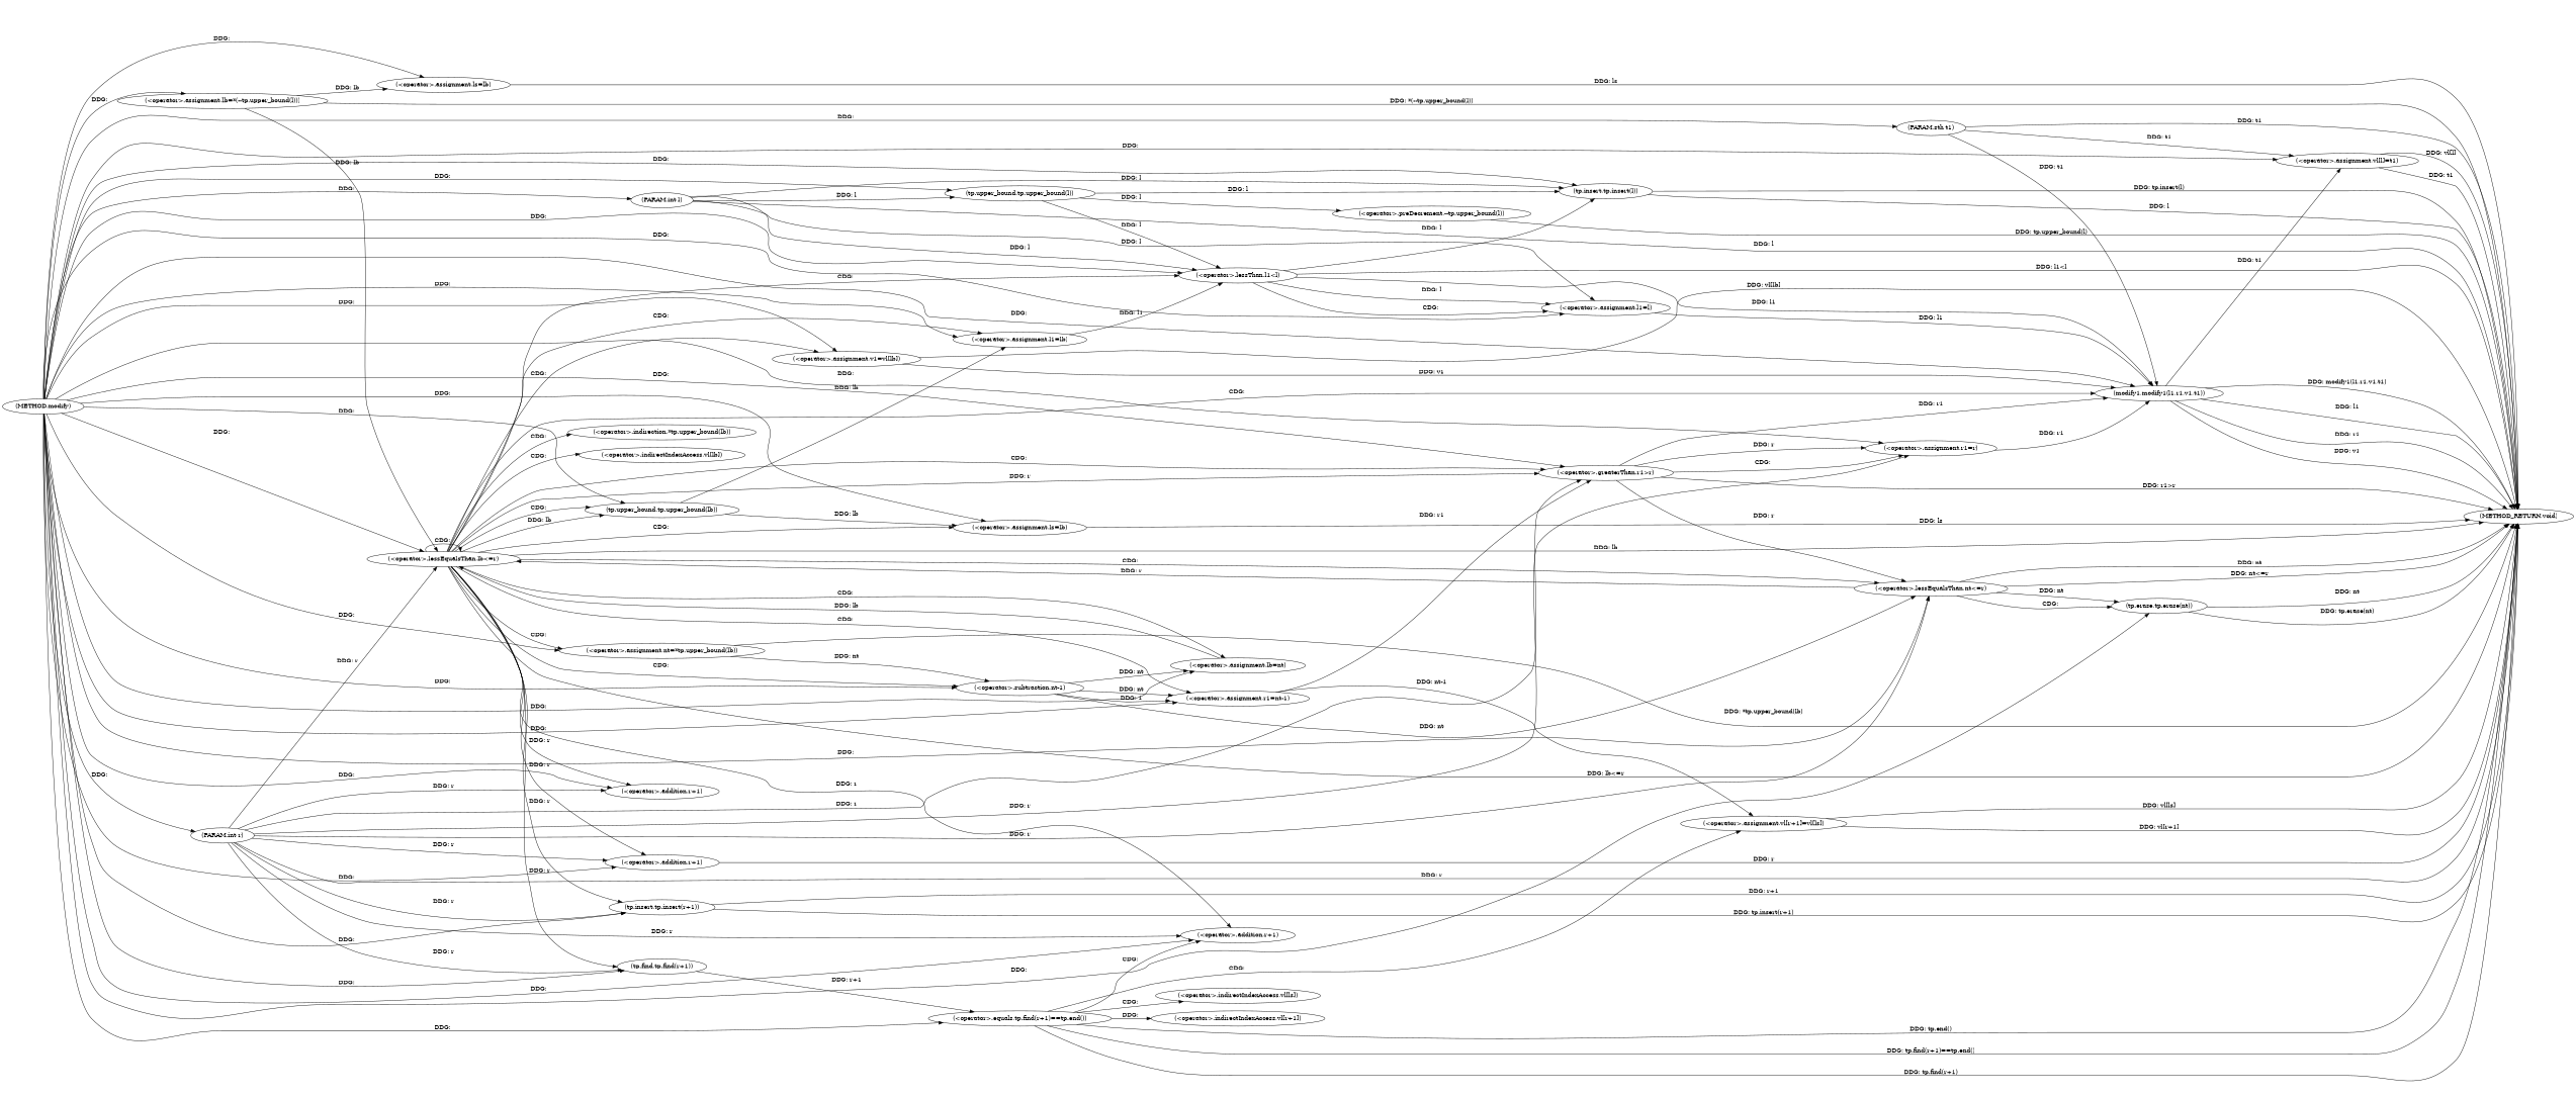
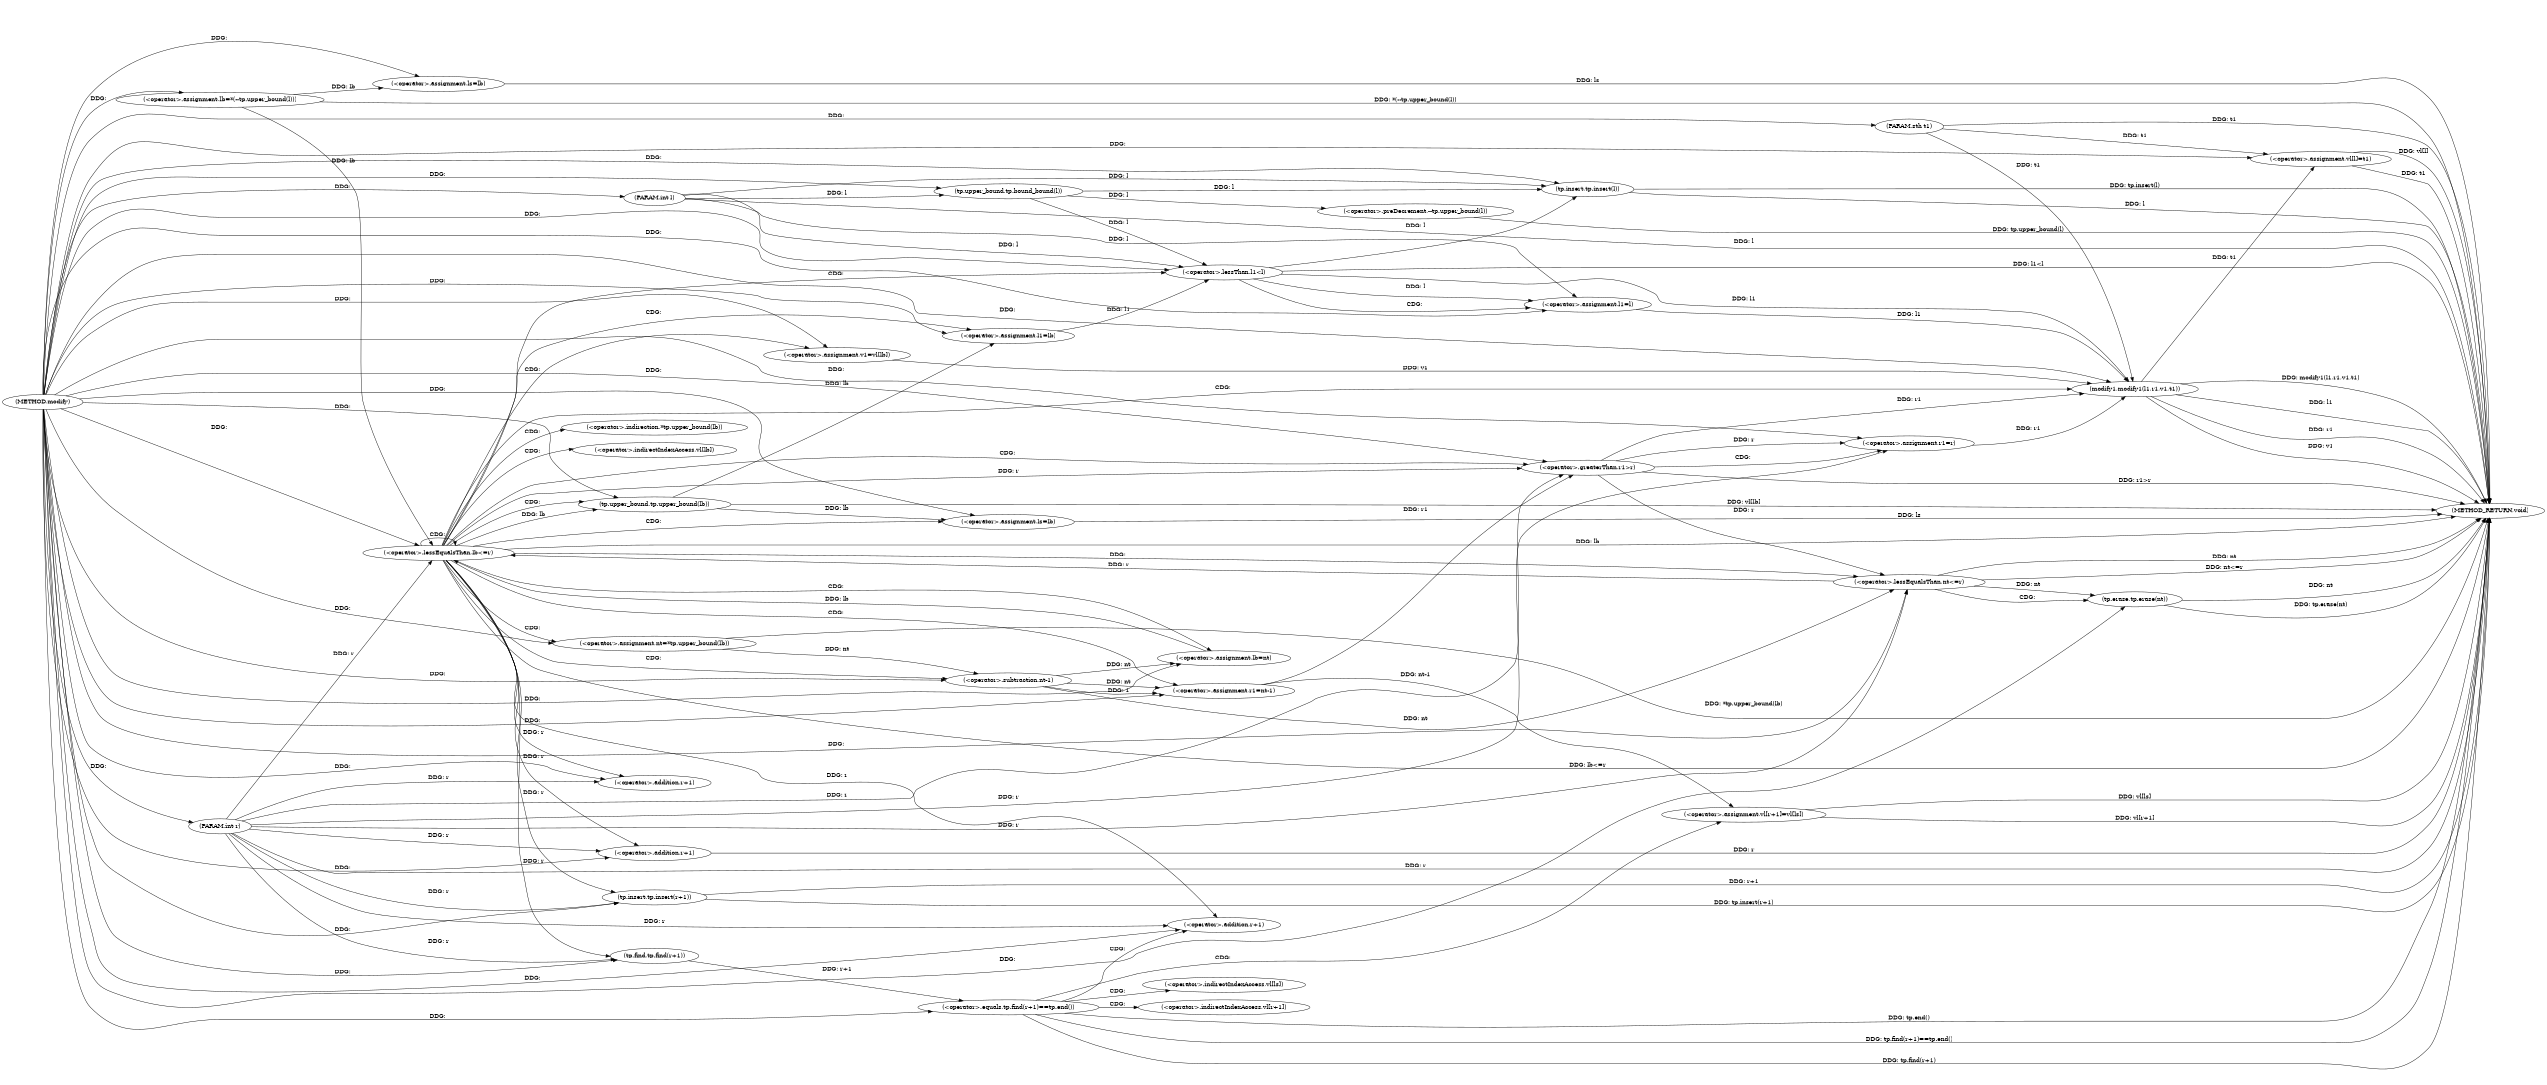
  digraph {
    rankdir=LR
    n1 [label="(METHOD,modify)"]
    n2 [label="(PARAM,int l)"]
    n3 [label="(PARAM,int r)"]
    n4 [label="(PARAM,sth t1)"]
    n5 [label="(<operator>.assignment,lb=*(--tp.upper_bound(l)))"]
    n6 [label="(<operator>.assignment,ls=lb)"]
    n7 [label="(<operator>.assignment,vl[l]=t1)"]
    n8 [label="(tp.insert,tp.insert(l))"]
    n9 [label="(tp.insert,tp.insert(r+1))"]
    n10 [label="(<operator>.lessEqualsThan,lb<=r)"]
    n11 [label="(<operator>.equals,tp.find(r+1)==tp.end())"]
    n12 [label="(<operator>.assignment,nt=*tp.upper_bound(lb))"]
    n13 [label="(<operator>.assignment,v1=vl[lb])"]
    n14 [label="(<operator>.assignment,l1=lb)"]
    n15 [label="(<operator>.assignment,r1=nt-1)"]
    n16 [label="(modify1,modify1(l1,r1,v1,t1))"]
    n17 [label="(<operator>.assignment,ls=lb)"]
    n18 [label="(<operator>.assignment,lb=nt)"]
    n19 [label="(<operator>.addition,r+1)"]
    n20 [label="(<operator>.lessThan,l1<l)"]
    n21 [label="(<operator>.assignment,l1=l)"]
    n22 [label="(<operator>.greaterThan,r1>r)"]
    n23 [label="(<operator>.assignment,r1=r)"]
    n24 [label="(<operator>.lessEqualsThan,nt<=r)"]
    n25 [label="(tp.erase,tp.erase(nt))"]
    n26 [label="(tp.find,tp.find(r+1))"]
-   n27 [label="(tp.upper_bound,tp.upper_bound(l))"]
+   n27 [label="(tp.upper_bound,tp.bound_bound(l))"]
    n28 [label="(<operator>.subtraction,nt-1)"]
    n29 [label="(<operator>.addition,r+1)"]
    n30 [label="(<operator>.addition,r+1)"]
    n31 [label="(tp.upper_bound,tp.upper_bound(lb))"]
    n32 [label="(METHOD_RETURN,void)"]
    n33 [label="(<operator>.indirection,*tp.upper_bound(lb))"]
    n34 [label="(<operator>.indirectIndexAccess,vl[lb])"]
    n35 [label="(<operator>.assignment,vl[r+1]=vl[ls])"]
    n36 [label="(<operator>.indirectIndexAccess,vl[r+1])"]
    n37 [label="(<operator>.indirectIndexAccess,vl[ls])"]
    n38 [label="(<operator>.preDecrement,--tp.upper_bound(l))"]
    n1 -> n2 [label="DDG: "]
    n1 -> n3 [label="DDG: "]
    n1 -> n4 [label="DDG: "]
    n1 -> n5 [label="DDG: "]
    n1 -> n6 [label="DDG: "]
    n1 -> n7 [label="DDG: "]
    n1 -> n8 [label="DDG: "]
    n1 -> n9 [label="DDG: "]
    n1 -> n10 [label="DDG: "]
    n1 -> n11 [label="DDG: "]
    n1 -> n12 [label="DDG: "]
    n1 -> n13 [label="DDG: "]
    n1 -> n14 [label="DDG: "]
    n1 -> n15 [label="DDG: "]
    n1 -> n16 [label="DDG: "]
    n1 -> n17 [label="DDG: "]
    n1 -> n18 [label="DDG: "]
    n1 -> n19 [label="DDG: "]
    n1 -> n20 [label="DDG: "]
    n1 -> n21 [label="DDG: "]
    n1 -> n22 [label="DDG: "]
    n1 -> n23 [label="DDG: "]
    n1 -> n24 [label="DDG: "]
    n1 -> n25 [label="DDG: "]
    n1 -> n26 [label="DDG: "]
    n1 -> n27 [label="DDG: "]
    n1 -> n28 [label="DDG: "]
    n1 -> n29 [label="DDG: "]
    n1 -> n30 [label="DDG: "]
    n1 -> n31 [label="DDG: "]
    n2 -> n8 [label="DDG: l"]
    n2 -> n20 [label="DDG: l"]
    n2 -> n21 [label="DDG: l"]
    n2 -> n27 [label="DDG: l"]
    n2 -> n32 [label="DDG: l"]
    n3 -> n9 [label="DDG: r"]
    n3 -> n10 [label="DDG: r"]
    n3 -> n19 [label="DDG: r"]
    n3 -> n22 [label="DDG: r"]
    n3 -> n23 [label="DDG: r"]
    n3 -> n24 [label="DDG: r"]
    n3 -> n26 [label="DDG: r"]
    n3 -> n29 [label="DDG: r"]
    n3 -> n30 [label="DDG: r"]
    n3 -> n32 [label="DDG: r"]
    n4 -> n7 [label="DDG: t1"]
    n4 -> n16 [label="DDG: t1"]
    n4 -> n32 [label="DDG: t1"]
    n5 -> n6 [label="DDG: lb"]
    n5 -> n10 [label="DDG: lb"]
    n5 -> n32 [label="DDG: *(--tp.upper_bound(l))"]
    n6 -> n32 [label="DDG: ls"]
    n7 -> n32 [label="DDG: vl[l]"]
    n7 -> n32 [label="DDG: t1"]
    n8 -> n32 [label="DDG: l"]
    n8 -> n32 [label="DDG: tp.insert(l)"]
    n9 -> n32 [label="DDG: r+1"]
    n9 -> n32 [label="DDG: tp.insert(r+1)"]
    n10 -> n9 [label="DDG: r"]
    n10 -> n10 [label="CDG: "]
    n10 -> n12 [label="CDG: "]
    n10 -> n13 [label="CDG: "]
    n10 -> n14 [label="CDG: "]
    n10 -> n15 [label="CDG: "]
    n10 -> n16 [label="CDG: "]
    n10 -> n17 [label="CDG: "]
    n10 -> n18 [label="CDG: "]
    n10 -> n19 [label="DDG: r"]
    n10 -> n20 [label="CDG: "]
    n10 -> n22 [label="DDG: r"]
    n10 -> n22 [label="CDG: "]
-   n10 -> n24 [label="CDG: "]
+   n10 -> n24 [label="DDG: "]
    n10 -> n26 [label="DDG: r"]
    n10 -> n28 [label="CDG: "]
    n10 -> n29 [label="DDG: r"]
    n10 -> n30 [label="DDG: r"]
    n10 -> n31 [label="DDG: lb"]
    n10 -> n31 [label="CDG: "]
    n10 -> n32 [label="DDG: lb"]
    n10 -> n32 [label="DDG: lb<=r"]
    n10 -> n33 [label="CDG: "]
    n10 -> n34 [label="CDG: "]
    n11 -> n30 [label="CDG: "]
    n11 -> n32 [label="DDG: tp.find(r+1)"]
    n11 -> n32 [label="DDG: tp.end()"]
    n11 -> n32 [label="DDG: tp.find(r+1)==tp.end()"]
    n11 -> n35 [label="CDG: "]
-   n11 -> n36 [label="DDG: "]
+   n11 -> n36 [label="CDG: "]
    n11 -> n37 [label="CDG: "]
    n12 -> n28 [label="DDG: nt"]
    n12 -> n32 [label="DDG: *tp.upper_bound(lb)"]
    n13 -> n16 [label="DDG: v1"]
-   n13 -> n32 [label="DDG: vl[lb]"]
+   n31 -> n32 [label="DDG: vl[lb]"]
    n14 -> n20 [label="DDG: l1"]
    n15 -> n22 [label="DDG: r1"]
    n15 -> n35 [label="DDG: nt-1"]
    n16 -> n7 [label="DDG: t1"]
    n16 -> n32 [label="DDG: l1"]
    n16 -> n32 [label="DDG: r1"]
    n16 -> n32 [label="DDG: v1"]
    n16 -> n32 [label="DDG: modify1(l1,r1,v1,t1)"]
    n17 -> n32 [label="DDG: ls"]
    n18 -> n10 [label="DDG: lb"]
    n19 -> n32 [label="DDG: r"]
    n20 -> n8 [label="DDG: l"]
    n20 -> n16 [label="DDG: l1"]
    n20 -> n21 [label="DDG: l"]
    n20 -> n21 [label="CDG: "]
    n20 -> n32 [label="DDG: l1<l"]
    n21 -> n16 [label="DDG: l1"]
    n22 -> n16 [label="DDG: r1"]
    n22 -> n23 [label="DDG: r"]
    n22 -> n23 [label="CDG: "]
    n22 -> n24 [label="DDG: r"]
    n22 -> n32 [label="DDG: r1>r"]
    n23 -> n16 [label="DDG: r1"]
    n24 -> n10 [label="DDG: r"]
    n24 -> n25 [label="DDG: nt"]
    n24 -> n25 [label="CDG: "]
    n24 -> n32 [label="DDG: nt"]
    n24 -> n32 [label="DDG: nt<=r"]
    n25 -> n32 [label="DDG: nt"]
    n25 -> n32 [label="DDG: tp.erase(nt)"]
    n26 -> n11 [label="DDG: r+1"]
    n27 -> n8 [label="DDG: l"]
    n27 -> n20 [label="DDG: l"]
    n27 -> n38 [label="DDG: l"]
    n28 -> n15 [label="DDG: nt"]
    n28 -> n15 [label="DDG: 1"]
    n28 -> n18 [label="DDG: nt"]
    n28 -> n24 [label="DDG: nt"]
    n31 -> n14 [label="DDG: lb"]
    n31 -> n17 [label="DDG: lb"]
    n35 -> n32 [label="DDG: vl[r+1]"]
    n35 -> n32 [label="DDG: vl[ls]"]
    n38 -> n32 [label="DDG: tp.upper_bound(l)"]
  }
